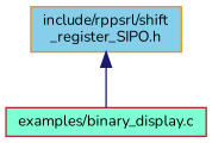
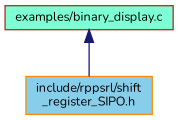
  digraph {
    fontname=Nunito
    node [fontname=Nunito fontsize=10 shape=record style=filled]
    n1 [color=darkorange fillcolor=skyblue fontcolor=black height=0.2 label="include/rppsrl/shift\l_register_SIPO.h" width=0.4]
    n2 [color=brown fillcolor=aquamarine height=0.2 label="examples/binary_display.c" width=0.4]
-   n1 -> n2 [color=midnightblue dir=back fontname=Nunito fontsize=10 labelfontname=Helvetica labelfontsize=10 style=solid]
+   n2 -> n1 [color=midnightblue dir=back fontname=Nunito fontsize=10 labelfontname=Helvetica labelfontsize=10 style=solid]
  }
